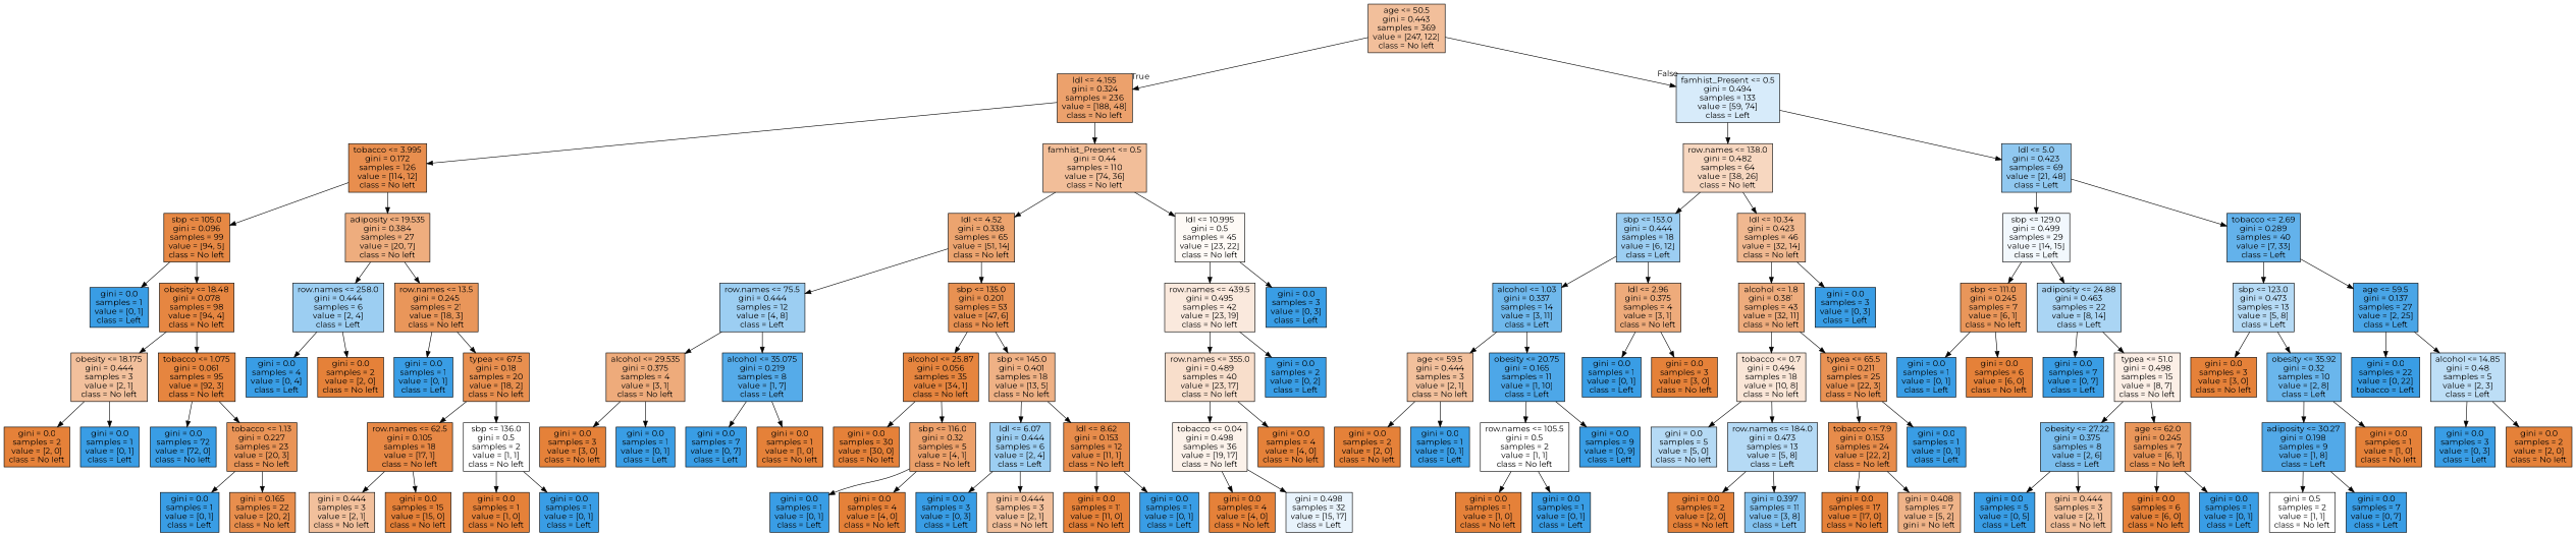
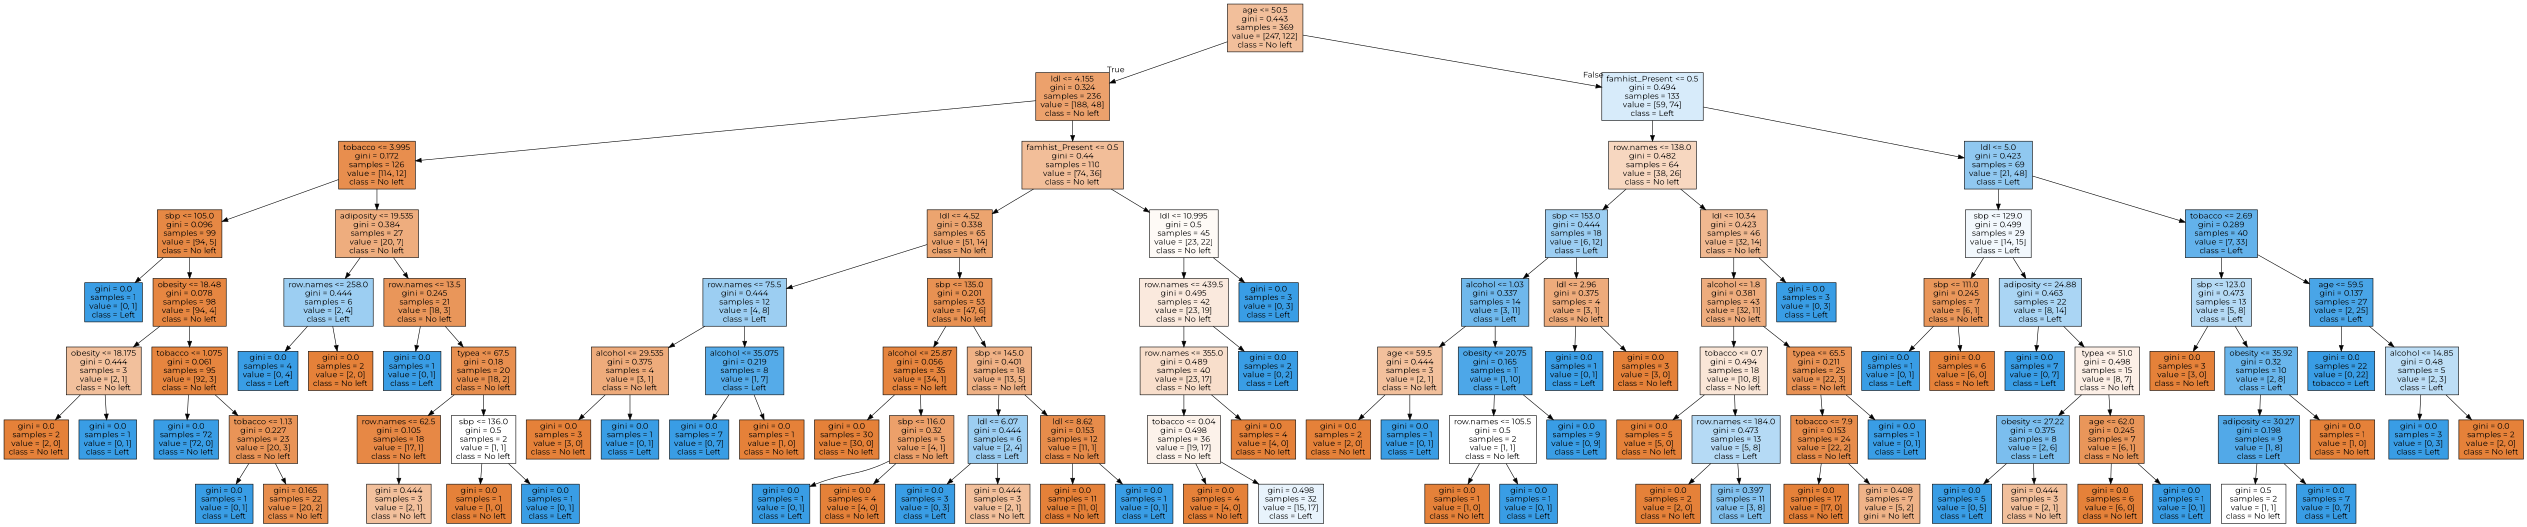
  digraph {
    fontname=Montserrat
    node [color=black fillcolor="#399de5" fontname=Montserrat shape=box style=filled]
    edge [fontname=Montserrat]
    n1 [fillcolor="#f2bf9b" label="age <= 50.5\ngini = 0.443\nsamples = 369\nvalue = [247, 122]\nclass = No left"]
    n2 [fillcolor="#eca16c" label="ldl <= 4.155\ngini = 0.324\nsamples = 236\nvalue = [188, 48]\nclass = No left"]
    n3 [fillcolor="#d7ebfa" label="famhist_Present <= 0.5\ngini = 0.494\nsamples = 133\nvalue = [59, 74]\nclass = Left"]
    n4 [fillcolor="#e88e4e" label="tobacco <= 3.995\ngini = 0.172\nsamples = 126\nvalue = [114, 12]\nclass = No left"]
    n5 [fillcolor="#f2be99" label="famhist_Present <= 0.5\ngini = 0.44\nsamples = 110\nvalue = [74, 36]\nclass = No left"]
    n6 [fillcolor="#f7d7c0" label="row.names <= 138.0\ngini = 0.482\nsamples = 64\nvalue = [38, 26]\nclass = No left"]
    n7 [fillcolor="#90c8f0" label="ldl <= 5.0\ngini = 0.423\nsamples = 69\nvalue = [21, 48]\nclass = Left"]
    n8 [fillcolor="#e68844" label="sbp <= 105.0\ngini = 0.096\nsamples = 99\nvalue = [94, 5]\nclass = No left"]
    n9 [fillcolor="#eead7e" label="adiposity <= 19.535\ngini = 0.384\nsamples = 27\nvalue = [20, 7]\nclass = No left"]
    n10 [fillcolor="#eca46f" label="ldl <= 4.52\ngini = 0.338\nsamples = 65\nvalue = [51, 14]\nclass = No left"]
    n11 [fillcolor="#fefaf6" label="ldl <= 10.995\ngini = 0.5\nsamples = 45\nvalue = [23, 22]\nclass = No left"]
    n12 [label="gini = 0.0\nsamples = 1\nvalue = [0, 1]\nclass = Left"]
    n13 [fillcolor="#e68641" label="obesity <= 18.48\ngini = 0.078\nsamples = 98\nvalue = [94, 4]\nclass = No left"]
    n14 [fillcolor="#9ccef2" label="row.names <= 258.0\ngini = 0.444\nsamples = 6\nvalue = [2, 4]\nclass = Left"]
    n15 [fillcolor="#e9965a" label="row.names <= 13.5\ngini = 0.245\nsamples = 21\nvalue = [18, 3]\nclass = No left"]
    n16 [fillcolor="#f2c09c" label="obesity <= 18.175\ngini = 0.444\nsamples = 3\nvalue = [2, 1]\nclass = No left"]
    n17 [fillcolor="#e6853f" label="tobacco <= 1.075\ngini = 0.061\nsamples = 95\nvalue = [92, 3]\nclass = No left"]
    n18 [fillcolor="#e58139" label="gini = 0.0\nsamples = 2\nvalue = [2, 0]\nclass = No left"]
    n19 [label="gini = 0.0\nsamples = 1\nvalue = [0, 1]\nclass = Left"]
    n20 [label="gini = 0.0\nsamples = 72\nvalue = [72, 0]\nclass = No left"]
    n21 [fillcolor="#e99457" label="tobacco <= 1.13\ngini = 0.227\nsamples = 23\nvalue = [20, 3]\nclass = No left"]
    n22 [label="gini = 0.0\nsamples = 1\nvalue = [0, 1]\nclass = Left"]
    n23 [fillcolor="#e88e4d" label="gini = 0.165\nsamples = 22\nvalue = [20, 2]\nclass = No left"]
    n24 [label="gini = 0.0\nsamples = 4\nvalue = [0, 4]\nclass = Left"]
    n25 [fillcolor="#e58139" label="gini = 0.0\nsamples = 2\nvalue = [2, 0]\nclass = No left"]
    n26 [label="gini = 0.0\nsamples = 1\nvalue = [0, 1]\nclass = Left"]
    n27 [fillcolor="#e88f4f" label="typea <= 67.5\ngini = 0.18\nsamples = 20\nvalue = [18, 2]\nclass = No left"]
    n28 [fillcolor="#e78845" label="row.names <= 62.5\ngini = 0.105\nsamples = 18\nvalue = [17, 1]\nclass = No left"]
    n29 [fillcolor="#ffffff" label="sbp <= 136.0\ngini = 0.5\nsamples = 2\nvalue = [1, 1]\nclass = No left"]
    n30 [fillcolor="#f2c09c" label="gini = 0.444\nsamples = 3\nvalue = [2, 1]\nclass = No left"]
-   n31 [fillcolor="#e58139" label="gini = 0.0\nsamples = 15\nvalue = [15, 0]\nclass = No left"]
    n32 [fillcolor="#e58139" label="gini = 0.0\nsamples = 1\nvalue = [1, 0]\nclass = No left"]
    n33 [label="gini = 0.0\nsamples = 1\nvalue = [0, 1]\nclass = Left"]
    n34 [fillcolor="#9ccef2" label="row.names <= 75.5\ngini = 0.444\nsamples = 12\nvalue = [4, 8]\nclass = Left"]
    n35 [fillcolor="#e89152" label="sbp <= 135.0\ngini = 0.201\nsamples = 53\nvalue = [47, 6]\nclass = No left"]
    n36 [fillcolor="#fae9dd" label="row.names <= 439.5\ngini = 0.495\nsamples = 42\nvalue = [23, 19]\nclass = No left"]
    n37 [label="gini = 0.0\nsamples = 3\nvalue = [0, 3]\nclass = Left"]
    n38 [fillcolor="#eeab7b" label="alcohol <= 29.535\ngini = 0.375\nsamples = 4\nvalue = [3, 1]\nclass = No left"]
    n39 [fillcolor="#55abe9" label="alcohol <= 35.075\ngini = 0.219\nsamples = 8\nvalue = [1, 7]\nclass = Left"]
    n40 [fillcolor="#e6853f" label="alcohol <= 25.87\ngini = 0.056\nsamples = 35\nvalue = [34, 1]\nclass = No left"]
    n41 [fillcolor="#efb185" label="sbp <= 145.0\ngini = 0.401\nsamples = 18\nvalue = [13, 5]\nclass = No left"]
    n42 [fillcolor="#e58139" label="gini = 0.0\nsamples = 3\nvalue = [3, 0]\nclass = No left"]
    n43 [label="gini = 0.0\nsamples = 1\nvalue = [0, 1]\nclass = Left"]
    n44 [label="gini = 0.0\nsamples = 7\nvalue = [0, 7]\nclass = Left"]
    n45 [fillcolor="#e58139" label="gini = 0.0\nsamples = 1\nvalue = [1, 0]\nclass = No left"]
    n46 [fillcolor="#e58139" label="gini = 0.0\nsamples = 30\nvalue = [30, 0]\nclass = No left"]
    n47 [fillcolor="#eca06a" label="sbp <= 116.0\ngini = 0.32\nsamples = 5\nvalue = [4, 1]\nclass = No left"]
    n48 [fillcolor="#9ccef2" label="ldl <= 6.07\ngini = 0.444\nsamples = 6\nvalue = [2, 4]\nclass = Left"]
    n49 [fillcolor="#e78c4b" label="ldl <= 8.62\ngini = 0.153\nsamples = 12\nvalue = [11, 1]\nclass = No left"]
    n50 [label="gini = 0.0\nsamples = 1\nvalue = [0, 1]\nclass = Left"]
    n51 [fillcolor="#e58139" label="gini = 0.0\nsamples = 4\nvalue = [4, 0]\nclass = No left"]
    n52 [label="gini = 0.0\nsamples = 3\nvalue = [0, 3]\nclass = Left"]
    n53 [fillcolor="#f2c09c" label="gini = 0.444\nsamples = 3\nvalue = [2, 1]\nclass = No left"]
    n54 [fillcolor="#e58139" label="gini = 0.0\nsamples = 11\nvalue = [11, 0]\nclass = No left"]
    n55 [label="gini = 0.0\nsamples = 1\nvalue = [0, 1]\nclass = Left"]
    n56 [fillcolor="#f8decb" label="row.names <= 355.0\ngini = 0.489\nsamples = 40\nvalue = [23, 17]\nclass = No left"]
    n57 [label="gini = 0.0\nsamples = 2\nvalue = [0, 2]\nclass = Left"]
    n58 [fillcolor="#fcf2ea" label="tobacco <= 0.04\ngini = 0.498\nsamples = 36\nvalue = [19, 17]\nclass = No left"]
    n59 [fillcolor="#e58139" label="gini = 0.0\nsamples = 4\nvalue = [4, 0]\nclass = No left"]
    n60 [fillcolor="#e58139" label="gini = 0.0\nsamples = 4\nvalue = [4, 0]\nclass = No left"]
    n61 [fillcolor="#e8f3fc" label="gini = 0.498\nsamples = 32\nvalue = [15, 17]\nclass = Left"]
    n62 [fillcolor="#9ccef2" label="sbp <= 153.0\ngini = 0.444\nsamples = 18\nvalue = [6, 12]\nclass = Left"]
    n63 [fillcolor="#f0b890" label="ldl <= 10.34\ngini = 0.423\nsamples = 46\nvalue = [32, 14]\nclass = No left"]
    n64 [fillcolor="#f2f8fd" label="sbp <= 129.0\ngini = 0.499\nsamples = 29\nvalue = [14, 15]\nclass = Left"]
    n65 [fillcolor="#63b2eb" label="tobacco <= 2.69\ngini = 0.289\nsamples = 40\nvalue = [7, 33]\nclass = Left"]
    n66 [fillcolor="#6fb8ec" label="alcohol <= 1.03\ngini = 0.337\nsamples = 14\nvalue = [3, 11]\nclass = Left"]
    n67 [fillcolor="#eeab7b" label="ldl <= 2.96\ngini = 0.375\nsamples = 4\nvalue = [3, 1]\nclass = No left"]
    n68 [fillcolor="#eeac7d" label="alcohol <= 1.8\ngini = 0.381\nsamples = 43\nvalue = [32, 11]\nclass = No left"]
    n69 [label="gini = 0.0\nsamples = 3\nvalue = [0, 3]\nclass = Left"]
    n70 [fillcolor="#f2c09c" label="age <= 59.5\ngini = 0.444\nsamples = 3\nvalue = [2, 1]\nclass = No left"]
    n71 [fillcolor="#4da7e8" label="obesity <= 20.75\ngini = 0.165\nsamples = 11\nvalue = [1, 10]\nclass = Left"]
    n72 [label="gini = 0.0\nsamples = 1\nvalue = [0, 1]\nclass = Left"]
    n73 [fillcolor="#e58139" label="gini = 0.0\nsamples = 3\nvalue = [3, 0]\nclass = No left"]
    n74 [fillcolor="#e58139" label="gini = 0.0\nsamples = 2\nvalue = [2, 0]\nclass = No left"]
    n75 [label="gini = 0.0\nsamples = 1\nvalue = [0, 1]\nclass = Left"]
    n76 [fillcolor="#ffffff" label="row.names <= 105.5\ngini = 0.5\nsamples = 2\nvalue = [1, 1]\nclass = No left"]
    n77 [label="gini = 0.0\nsamples = 9\nvalue = [0, 9]\nclass = Left"]
    n78 [fillcolor="#e58139" label="gini = 0.0\nsamples = 1\nvalue = [1, 0]\nclass = No left"]
    n79 [label="gini = 0.0\nsamples = 1\nvalue = [0, 1]\nclass = Left"]
    n80 [fillcolor="#fae6d7" label="tobacco <= 0.7\ngini = 0.494\nsamples = 18\nvalue = [10, 8]\nclass = No left"]
    n81 [fillcolor="#e99254" label="typea <= 65.5\ngini = 0.211\nsamples = 25\nvalue = [22, 3]\nclass = No left"]
-   n82 [fillcolor="#b5daf5" label="gini = 0.0\nsamples = 5\nvalue = [5, 0]\nclass = No left"]
+   n82 [fillcolor="#e58139" label="gini = 0.0\nsamples = 5\nvalue = [5, 0]\nclass = No left"]
    n83 [fillcolor="#b5daf5" label="row.names <= 184.0\ngini = 0.473\nsamples = 13\nvalue = [5, 8]\nclass = Left"]
    n84 [fillcolor="#e78c4b" label="tobacco <= 7.9\ngini = 0.153\nsamples = 24\nvalue = [22, 2]\nclass = No left"]
    n85 [label="gini = 0.0\nsamples = 1\nvalue = [0, 1]\nclass = Left"]
    n86 [fillcolor="#e58139" label="gini = 0.0\nsamples = 2\nvalue = [2, 0]\nclass = No left"]
    n87 [fillcolor="#83c2ef" label="gini = 0.397\nsamples = 11\nvalue = [3, 8]\nclass = Left"]
    n88 [fillcolor="#e58139" label="gini = 0.0\nsamples = 17\nvalue = [17, 0]\nclass = No left"]
    n89 [fillcolor="#efb388" label="gini = 0.408\nsamples = 7\nvalue = [5, 2]\ngini = No left"]
    n90 [fillcolor="#e9965a" label="sbp <= 111.0\ngini = 0.245\nsamples = 7\nvalue = [6, 1]\nclass = No left"]
    n91 [fillcolor="#aad5f4" label="adiposity <= 24.88\ngini = 0.463\nsamples = 22\nvalue = [8, 14]\nclass = Left"]
    n92 [fillcolor="#b5daf5" label="sbp <= 123.0\ngini = 0.473\nsamples = 13\nvalue = [5, 8]\nclass = Left"]
    n93 [fillcolor="#49a5e7" label="age <= 59.5\ngini = 0.137\nsamples = 27\nvalue = [2, 25]\nclass = Left"]
    n94 [label="gini = 0.0\nsamples = 1\nvalue = [0, 1]\nclass = Left"]
    n95 [fillcolor="#e58139" label="gini = 0.0\nsamples = 6\nvalue = [6, 0]\nclass = No left"]
    n96 [label="gini = 0.0\nsamples = 7\nvalue = [0, 7]\nclass = Left"]
    n97 [fillcolor="#fcefe6" label="typea <= 51.0\ngini = 0.498\nsamples = 15\nvalue = [8, 7]\nclass = No left"]
    n98 [fillcolor="#7bbeee" label="obesity <= 27.22\ngini = 0.375\nsamples = 8\nvalue = [2, 6]\nclass = Left"]
    n99 [fillcolor="#e9965a" label="age <= 62.0\ngini = 0.245\nsamples = 7\nvalue = [6, 1]\nclass = No left"]
    n100 [label="gini = 0.0\nsamples = 5\nvalue = [0, 5]\nclass = Left"]
    n101 [fillcolor="#f2c09c" label="gini = 0.444\nsamples = 3\nvalue = [2, 1]\nclass = No left"]
    n102 [fillcolor="#e58139" label="gini = 0.0\nsamples = 6\nvalue = [6, 0]\nclass = No left"]
    n103 [label="gini = 0.0\nsamples = 1\nvalue = [0, 1]\nclass = Left"]
    n104 [fillcolor="#e58139" label="gini = 0.0\nsamples = 3\nvalue = [3, 0]\nclass = No left"]
    n105 [fillcolor="#6ab6ec" label="obesity <= 35.92\ngini = 0.32\nsamples = 10\nvalue = [2, 8]\nclass = Left"]
    n106 [label="gini = 0.0\nsamples = 22\nvalue = [0, 22]\ntobacco = Left"]
    n107 [fillcolor="#bddef6" label="alcohol <= 14.85\ngini = 0.48\nsamples = 5\nvalue = [2, 3]\nclass = Left"]
    n108 [fillcolor="#52a9e8" label="adiposity <= 30.27\ngini = 0.198\nsamples = 9\nvalue = [1, 8]\nclass = Left"]
    n109 [fillcolor="#e58139" label="gini = 0.0\nsamples = 1\nvalue = [1, 0]\nclass = No left"]
    n110 [fillcolor="#ffffff" label="gini = 0.5\nsamples = 2\nvalue = [1, 1]\nclass = No left"]
    n111 [label="gini = 0.0\nsamples = 7\nvalue = [0, 7]\nclass = Left"]
    n112 [label="gini = 0.0\nsamples = 3\nvalue = [0, 3]\nclass = Left"]
    n113 [fillcolor="#e58139" label="gini = 0.0\nsamples = 2\nvalue = [2, 0]\nclass = No left"]
    n1 -> n2 [headlabel=True labelangle=45 labeldistance=2.5]
    n1 -> n3 [headlabel=False labelangle=-45 labeldistance=2.5]
    n2 -> n4
    n2 -> n5
    n3 -> n6
    n3 -> n7
    n4 -> n8
    n4 -> n9
    n5 -> n10
    n5 -> n11
    n6 -> n62
    n6 -> n63
    n7 -> n64
    n7 -> n65
    n8 -> n12
    n8 -> n13
    n9 -> n14
    n9 -> n15
    n10 -> n34
    n10 -> n35
    n11 -> n36
    n11 -> n37
    n13 -> n16
    n13 -> n17
    n14 -> n24
    n14 -> n25
    n15 -> n26
    n15 -> n27
    n16 -> n18
    n16 -> n19
    n17 -> n20
    n17 -> n21
    n21 -> n22
    n21 -> n23
    n27 -> n28
    n27 -> n29
    n28 -> n30
-   n28 -> n31
    n29 -> n32
    n29 -> n33
    n34 -> n38
    n34 -> n39
    n35 -> n40
    n35 -> n41
    n36 -> n56
    n36 -> n57
    n38 -> n42
    n38 -> n43
    n39 -> n44
    n39 -> n45
    n40 -> n46
    n40 -> n47
    n41 -> n48
    n41 -> n49
    n47 -> n50
    n47 -> n51
    n48 -> n52
    n48 -> n53
    n49 -> n54
    n49 -> n55
    n56 -> n58
    n56 -> n59
    n58 -> n60
    n58 -> n61
    n62 -> n66
    n62 -> n67
    n63 -> n68
    n63 -> n69
    n64 -> n90
    n64 -> n91
    n65 -> n92
    n65 -> n93
    n66 -> n70
    n66 -> n71
    n67 -> n72
    n67 -> n73
    n68 -> n80
    n68 -> n81
    n70 -> n74
    n70 -> n75
    n71 -> n76
    n71 -> n77
    n76 -> n78
    n76 -> n79
    n80 -> n82
    n80 -> n83
    n81 -> n84
    n81 -> n85
    n83 -> n86
    n83 -> n87
    n84 -> n88
    n84 -> n89
    n90 -> n94
    n90 -> n95
    n91 -> n96
    n91 -> n97
    n92 -> n104
    n92 -> n105
    n93 -> n106
    n93 -> n107
    n97 -> n98
    n97 -> n99
    n98 -> n100
    n98 -> n101
    n99 -> n102
    n99 -> n103
    n105 -> n108
    n105 -> n109
    n107 -> n112
    n107 -> n113
    n108 -> n110
    n108 -> n111
  }
